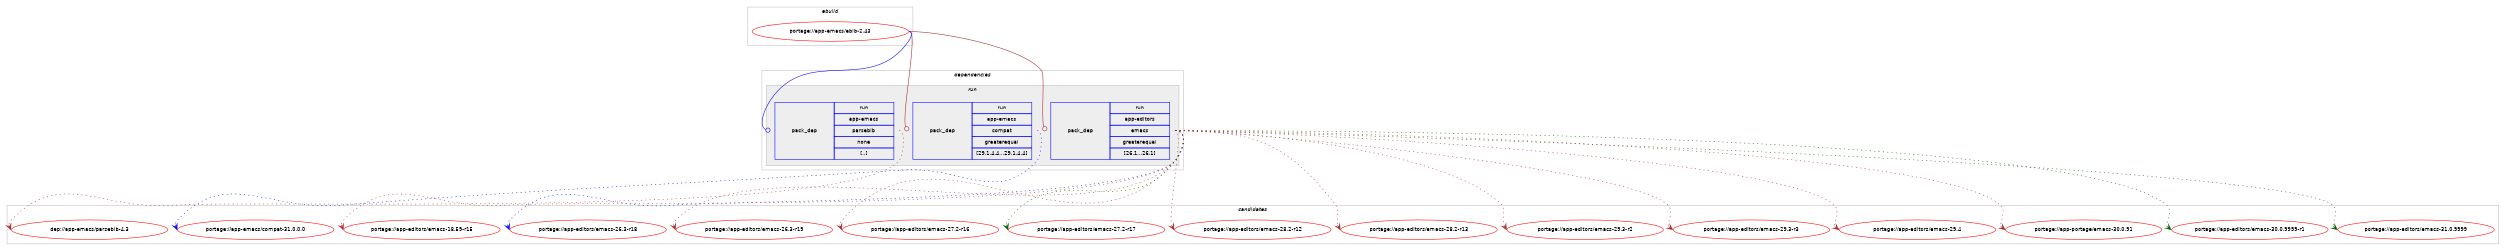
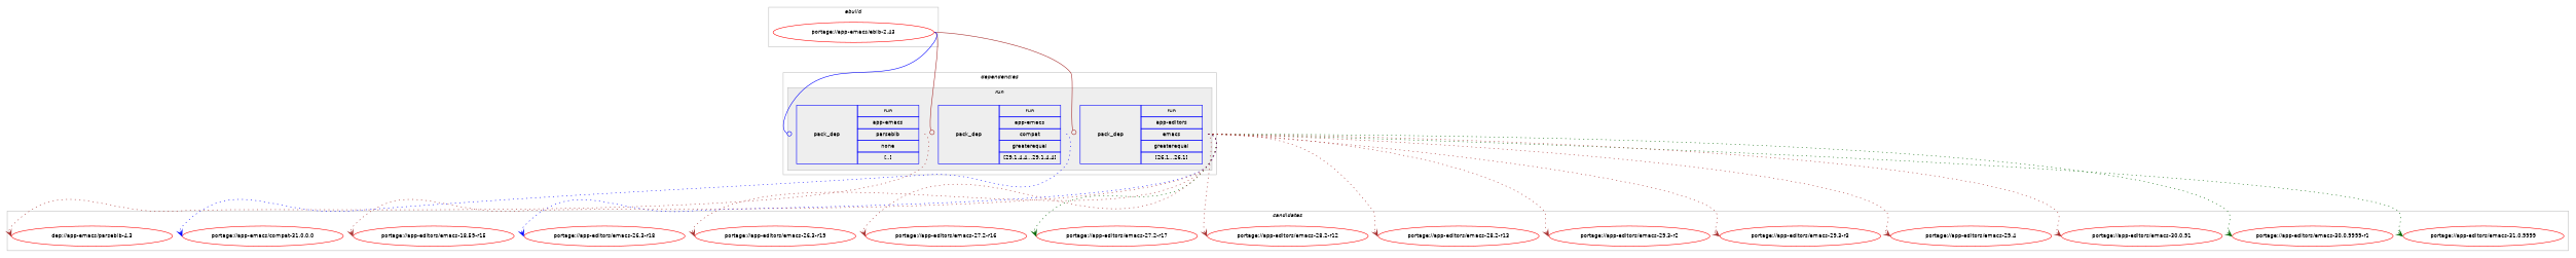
  digraph {
    compound=true
    concentrate=true
    fontname=Helvetica
    fontsize=10
    newrank=true
    rankdir=TB
    ranksep=1.5
    node [color=red fontname=Helvetica fontsize=10]
    edge [arrowhead=vee color=brown headport=w style=dotted tailport=e weight=100]
    n1 [label="portage://app-emacs/ebib-2.43" width=4]
    n2 [color=blue label=<<TABLE BORDER="0" CELLBORDER="1" CELLSPACING="0" CELLPADDING="4" WIDTH="220"><TR><TD ROWSPAN="6" CELLPADDING="30">pack_dep</TD></TR><TR><TD WIDTH="110">run</TD></TR><TR><TD>app-editors</TD></TR><TR><TD>emacs</TD></TR><TR><TD>greaterequal</TD></TR><TR><TD>[26.1,,,26.1]</TD></TR></TABLE>> shape=none]
    n3 [color=blue label=<<TABLE BORDER="0" CELLBORDER="1" CELLSPACING="0" CELLPADDING="4" WIDTH="220"><TR><TD ROWSPAN="6" CELLPADDING="30">pack_dep</TD></TR><TR><TD WIDTH="110">run</TD></TR><TR><TD>app-emacs</TD></TR><TR><TD>compat</TD></TR><TR><TD>greaterequal</TD></TR><TR><TD>[29.1.4.4,,,29.1.4.4]</TD></TR></TABLE>> shape=none]
    n4 [color=blue label=<<TABLE BORDER="0" CELLBORDER="1" CELLSPACING="0" CELLPADDING="4" WIDTH="220"><TR><TD ROWSPAN="6" CELLPADDING="30">pack_dep</TD></TR><TR><TD WIDTH="110">run</TD></TR><TR><TD>app-emacs</TD></TR><TR><TD>parsebib</TD></TR><TR><TD>none</TD></TR><TR><TD>[,,]</TD></TR></TABLE>> shape=none]
    n5 [label="portage://app-editors/emacs-31.0.9999" width=4]
    n6 [label="portage://app-editors/emacs-30.0.9999-r1" width=4]
-   n7 [label="portage://app-portage/emacs-30.0.91" width=4]
+   n7 [label="portage://app-editors/emacs-30.0.91" width=4]
    n8 [label="portage://app-editors/emacs-29.4" width=4]
    n9 [label="portage://app-editors/emacs-29.3-r3" width=4]
    n10 [label="portage://app-editors/emacs-29.3-r2" width=4]
    n11 [label="portage://app-editors/emacs-28.2-r13" width=4]
    n12 [label="portage://app-editors/emacs-28.2-r12" width=4]
    n13 [label="portage://app-editors/emacs-27.2-r17" width=4]
    n14 [label="portage://app-editors/emacs-27.2-r16" width=4]
    n15 [label="portage://app-editors/emacs-26.3-r19" width=4]
    n16 [label="portage://app-editors/emacs-26.3-r18" width=4]
    n17 [label="portage://app-editors/emacs-18.59-r15" width=4]
    n18 [label="portage://app-emacs/compat-31.0.0.0" width=4]
    n19 [label="dep://app-emacs/parsebib-4.3" width=4]
    subgraph cluster_1 {
      color=gray
      label=<<i>ebuild</i>>
      n1
    }
    subgraph cluster_2 {
      color=gray
      label=<<i>dependencies</i>>
      subgraph cluster_3 {
        color=gray
        fillcolor="#eeeeee"
        label=<<i>compile</i>>
        style=filled
      }
      subgraph cluster_4 {
        color=gray
        fillcolor="#eeeeee"
        label=<<i>compile and run</i>>
        style=filled
      }
      subgraph cluster_5 {
        color=gray
        fillcolor="#eeeeee"
        label=<<i>run</i>>
        style=filled
        subgraph sub_6 {
          color=gray
          fillcolor="#eeeeee"
          label=<<i>run</i>>
          style=filled
          n2
        }
        subgraph sub_7 {
          color=gray
          fillcolor="#eeeeee"
          label=<<i>run</i>>
          style=filled
          n3
        }
        subgraph sub_8 {
          color=gray
          fillcolor="#eeeeee"
          label=<<i>run</i>>
          style=filled
          n4
        }
      }
    }
    subgraph cluster_9 {
      color=gray
      label=<<i>candidates</i>>
      rank=same
      subgraph sub_10 {
        color=black
        label=<<i>candidates</i>>
        nodesep=1
        rank=same
        n5
        n6
        n7
        n8
        n9
        n10
        n11
        n12
        n13
        n14
        n15
        n16
        n17
      }
      subgraph sub_11 {
        color=black
        label=<<i>candidates</i>>
        nodesep=1
        rank=same
        n18
      }
      subgraph sub_12 {
        color=black
        label=<<i>candidates</i>>
        nodesep=1
        rank=same
        n19
      }
    }
    n1 -> n2 [arrowhead=odot style=solid weight=20]
    n1 -> n3 [arrowhead=odot style=solid weight=20]
    n1 -> n4 [arrowhead=odot color=blue style=solid weight=20]
    n2 -> n5 [color=darkgreen]
    n2 -> n6 [color=darkgreen]
    n2 -> n7
    n2 -> n8
    n2 -> n9
    n2 -> n10
    n2 -> n11
    n2 -> n12
    n2 -> n13 [color=darkgreen]
    n2 -> n14
    n2 -> n15
    n2 -> n16 [color=blue]
    n2 -> n17
    n3 -> n18 [color=blue]
    n4 -> n19
  }
